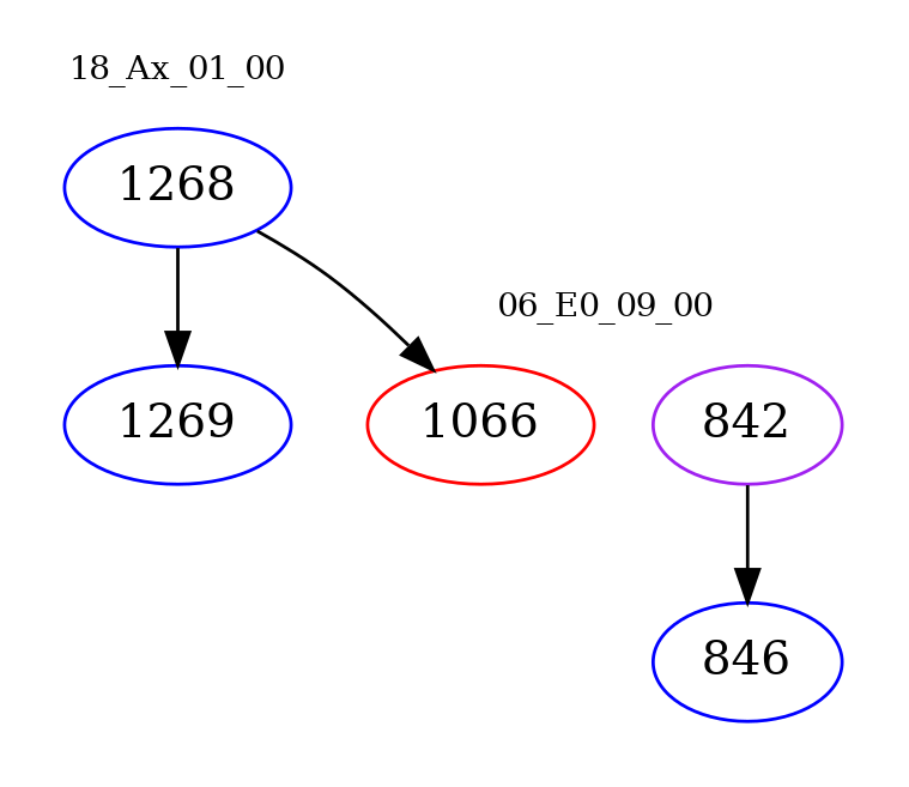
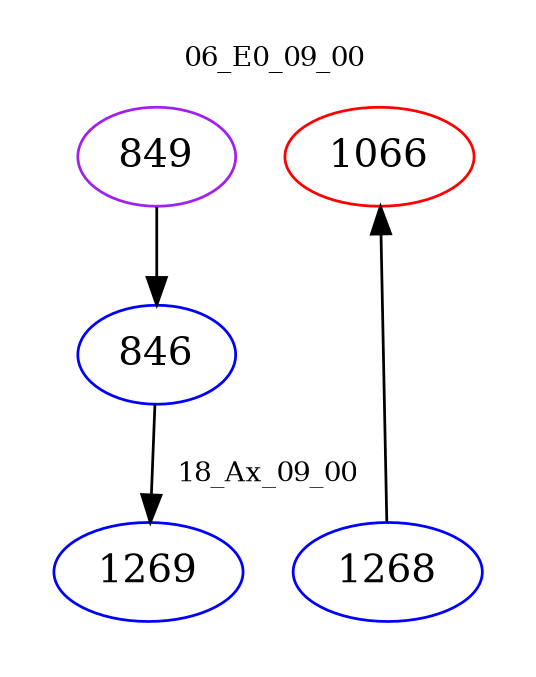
  digraph {
    node [color=blue]
    edge [color=black]
    n1 [label=1268]
    n2 [label=1269]
-   n3 [color=purple label=842]
+   n3 [color=purple label=849]
    n4 [label=846]
    n5 [color=red label=1066]
    subgraph cluster_1 {
      color=white
      fontsize=10
-     label="18_Ax_01_00"
+     label="18_Ax_09_00"
      n1
      n2
    }
    subgraph cluster_2 {
      color=white
      fontsize=10
      label="06_E0_09_00"
      n3
      n4
      n5
    }
-   n1 -> n2
+   n4 -> n2
    n1 -> n5
    n3 -> n4
  }
